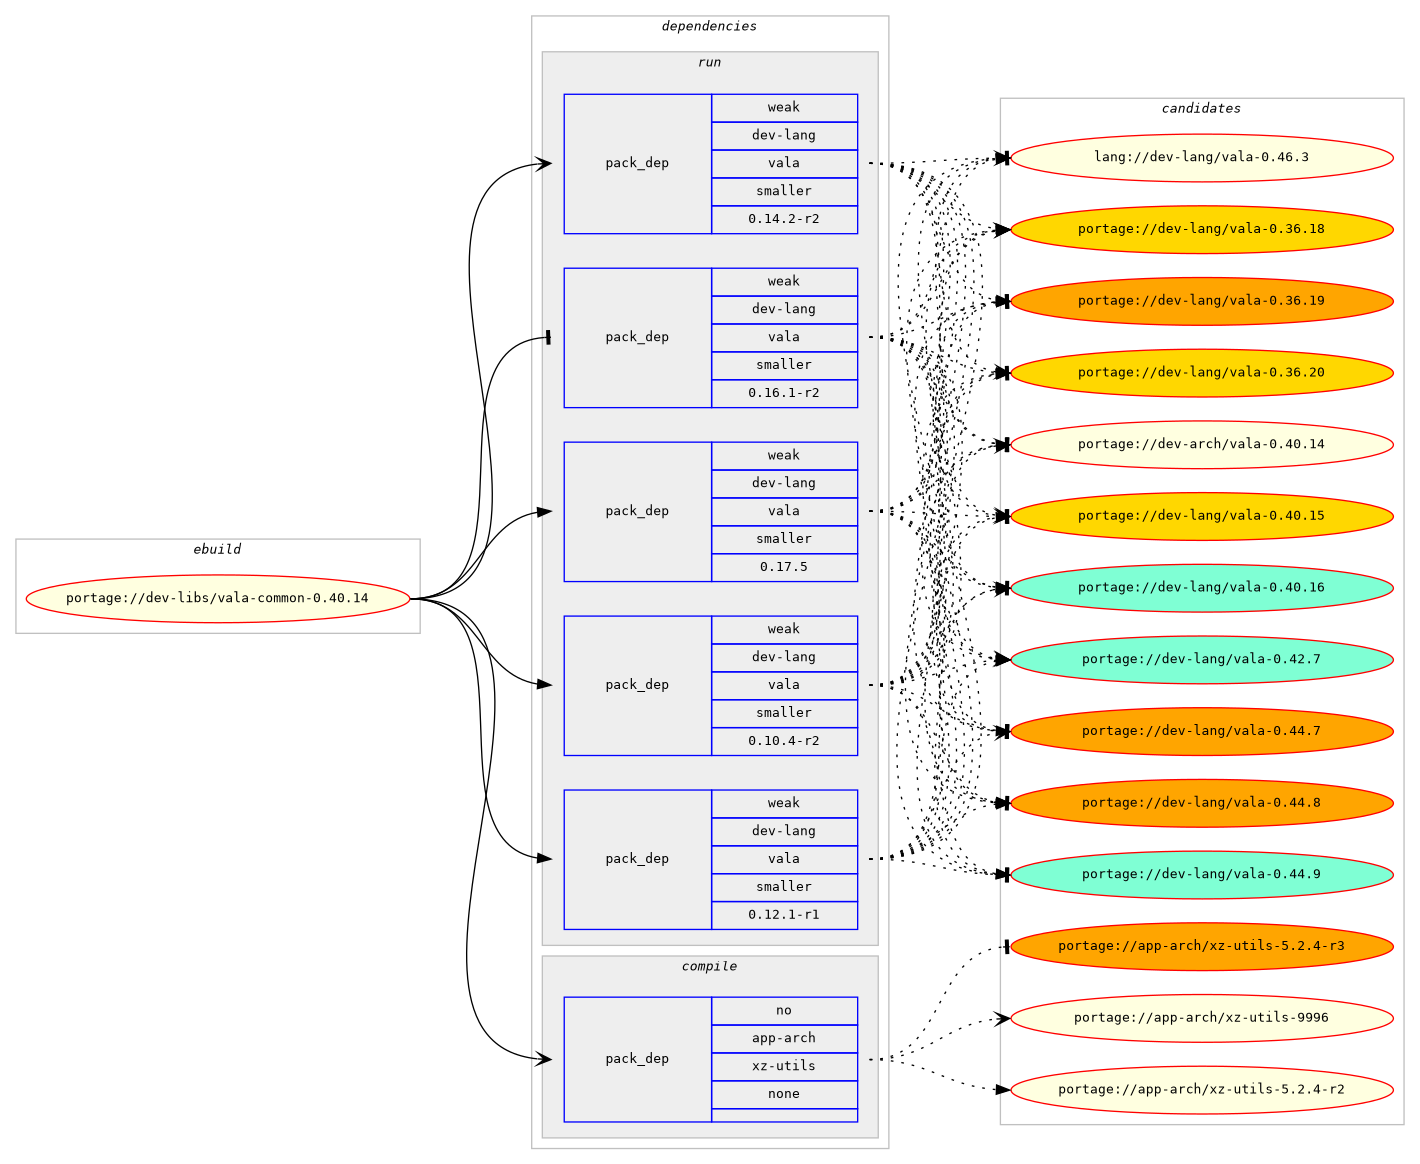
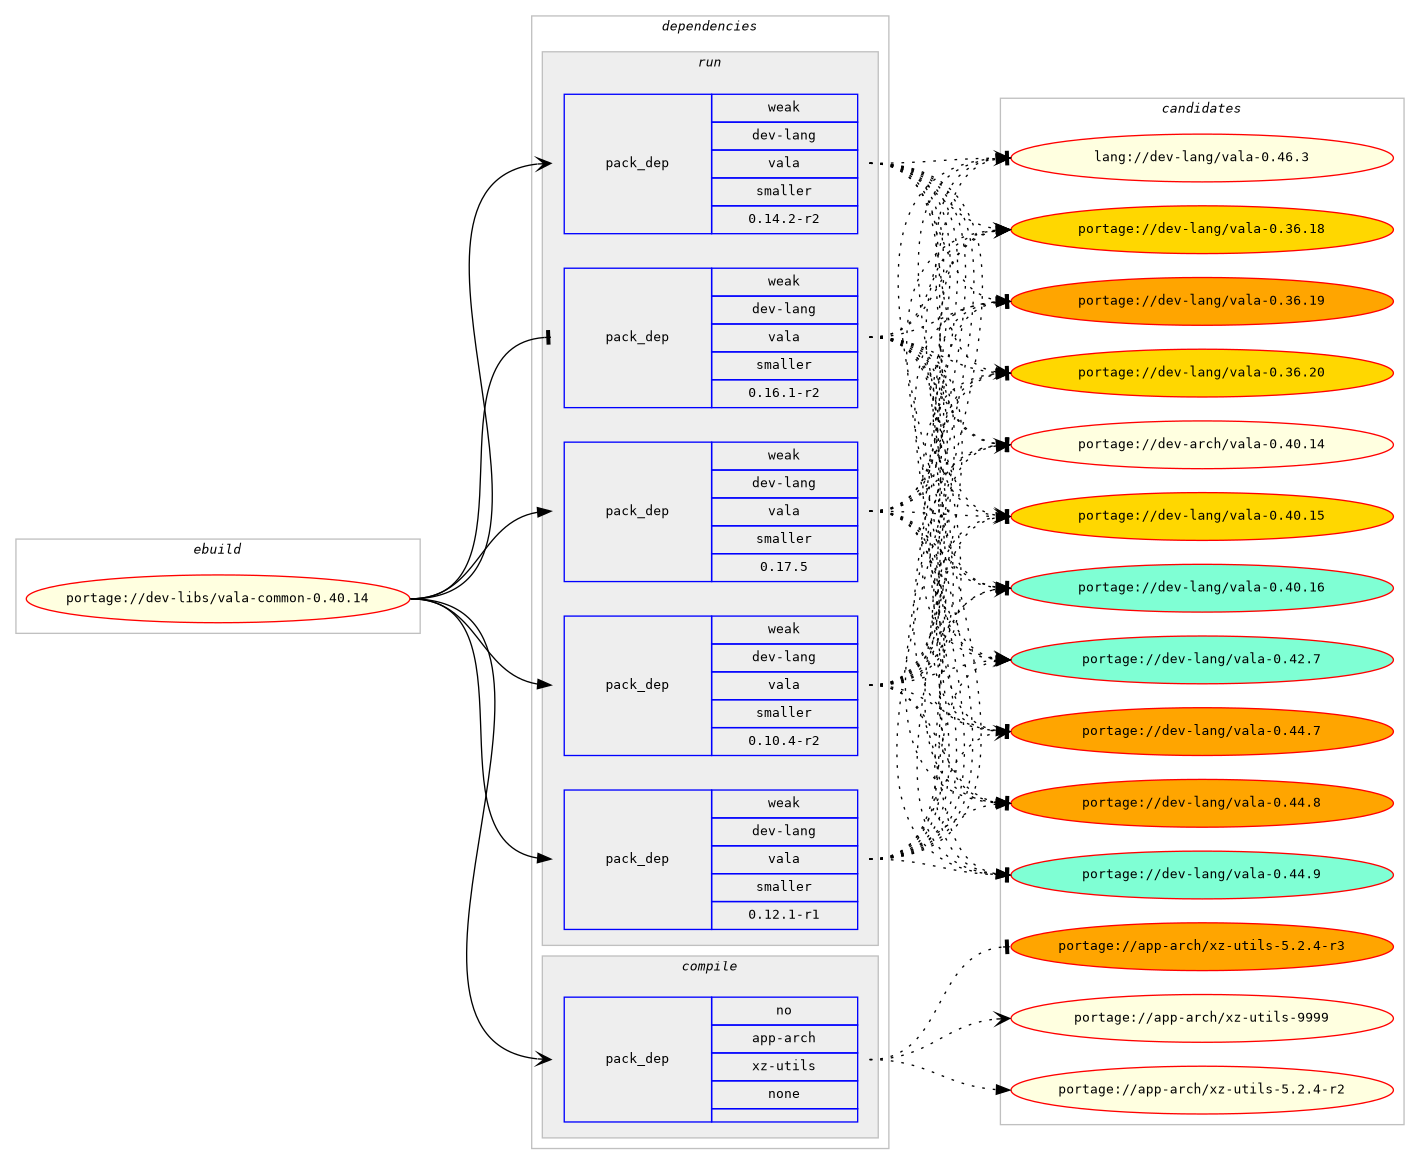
  digraph {
    compound=true
    concentrate=true
    fontname="DejaVu Sans Mono"
    fontsize=10
    newrank=true
    rankdir=LR
    ranksep=1.5
    node [color=red fontname="DejaVu Sans Mono" fontsize=10 style=filled]
    edge [arrowhead=normal fontname="DejaVu Sans Mono" headport=w style=dotted tailport=e weight=100]
    n1 [fillcolor=lightyellow label="portage://dev-libs/vala-common-0.40.14" width=4]
    n2 [color=blue label=<<TABLE BORDER="0" CELLBORDER="1" CELLSPACING="0" CELLPADDING="4" WIDTH="220"><TR><TD ROWSPAN="6" CELLPADDING="30">pack_dep</TD></TR><TR><TD WIDTH="110">no</TD></TR><TR><TD>app-arch</TD></TR><TR><TD>xz-utils</TD></TR><TR><TD>none</TD></TR><TR><TD></TD></TR></TABLE>> shape=none style=""]
    n3 [color=blue label=<<TABLE BORDER="0" CELLBORDER="1" CELLSPACING="0" CELLPADDING="4" WIDTH="220"><TR><TD ROWSPAN="6" CELLPADDING="30">pack_dep</TD></TR><TR><TD WIDTH="110">weak</TD></TR><TR><TD>dev-lang</TD></TR><TR><TD>vala</TD></TR><TR><TD>smaller</TD></TR><TR><TD>0.10.4-r2</TD></TR></TABLE>> shape=none style=""]
    n4 [color=blue label=<<TABLE BORDER="0" CELLBORDER="1" CELLSPACING="0" CELLPADDING="4" WIDTH="220"><TR><TD ROWSPAN="6" CELLPADDING="30">pack_dep</TD></TR><TR><TD WIDTH="110">weak</TD></TR><TR><TD>dev-lang</TD></TR><TR><TD>vala</TD></TR><TR><TD>smaller</TD></TR><TR><TD>0.12.1-r1</TD></TR></TABLE>> shape=none style=""]
    n5 [color=blue label=<<TABLE BORDER="0" CELLBORDER="1" CELLSPACING="0" CELLPADDING="4" WIDTH="220"><TR><TD ROWSPAN="6" CELLPADDING="30">pack_dep</TD></TR><TR><TD WIDTH="110">weak</TD></TR><TR><TD>dev-lang</TD></TR><TR><TD>vala</TD></TR><TR><TD>smaller</TD></TR><TR><TD>0.14.2-r2</TD></TR></TABLE>> shape=none style=""]
    n6 [color=blue label=<<TABLE BORDER="0" CELLBORDER="1" CELLSPACING="0" CELLPADDING="4" WIDTH="220"><TR><TD ROWSPAN="6" CELLPADDING="30">pack_dep</TD></TR><TR><TD WIDTH="110">weak</TD></TR><TR><TD>dev-lang</TD></TR><TR><TD>vala</TD></TR><TR><TD>smaller</TD></TR><TR><TD>0.16.1-r2</TD></TR></TABLE>> shape=none style=""]
    n7 [color=blue label=<<TABLE BORDER="0" CELLBORDER="1" CELLSPACING="0" CELLPADDING="4" WIDTH="220"><TR><TD ROWSPAN="6" CELLPADDING="30">pack_dep</TD></TR><TR><TD WIDTH="110">weak</TD></TR><TR><TD>dev-lang</TD></TR><TR><TD>vala</TD></TR><TR><TD>smaller</TD></TR><TR><TD>0.17.5</TD></TR></TABLE>> shape=none style=""]
    n8 [fillcolor=lightyellow label="portage://app-arch/xz-utils-5.2.4-r2" width=4]
    n9 [fillcolor=orange label="portage://app-arch/xz-utils-5.2.4-r3" width=4]
-   n10 [fillcolor=lightyellow label="portage://app-arch/xz-utils-9996" width=4]
+   n10 [fillcolor=lightyellow label="portage://app-arch/xz-utils-9999" width=4]
    n11 [fillcolor=gold label="portage://dev-lang/vala-0.36.18" width=4]
    n12 [fillcolor=orange label="portage://dev-lang/vala-0.36.19" width=4]
    n13 [fillcolor=gold label="portage://dev-lang/vala-0.36.20" width=4]
    n14 [fillcolor=lightyellow label="portage://dev-arch/vala-0.40.14" width=4]
    n15 [fillcolor=gold label="portage://dev-lang/vala-0.40.15" width=4]
    n16 [fillcolor=aquamarine label="portage://dev-lang/vala-0.40.16" width=4]
    n17 [fillcolor=aquamarine label="portage://dev-lang/vala-0.42.7" width=4]
    n18 [fillcolor=orange label="portage://dev-lang/vala-0.44.7" width=4]
    n19 [fillcolor=orange label="portage://dev-lang/vala-0.44.8" width=4]
    n20 [fillcolor=aquamarine label="portage://dev-lang/vala-0.44.9" width=4]
    n21 [fillcolor=lightyellow label="lang://dev-lang/vala-0.46.3" width=4]
    subgraph cluster_1 {
      color=gray
      label=<<i>ebuild</i>>
      rank=same
      n1
    }
    subgraph cluster_2 {
      color=gray
      label=<<i>dependencies</i>>
      subgraph cluster_3 {
        color=gray
        fillcolor="#eeeeee"
        label=<<i>run</i>>
        style=filled
        subgraph sub_4 {
          color=gray
          fillcolor="#eeeeee"
          label=<<i>run</i>>
          style=filled
          n3
        }
        subgraph sub_5 {
          color=gray
          fillcolor="#eeeeee"
          label=<<i>run</i>>
          style=filled
          n4
        }
        subgraph sub_6 {
          color=gray
          fillcolor="#eeeeee"
          label=<<i>run</i>>
          style=filled
          n5
        }
        subgraph sub_7 {
          color=gray
          fillcolor="#eeeeee"
          label=<<i>run</i>>
          style=filled
          n6
        }
        subgraph sub_8 {
          color=gray
          fillcolor="#eeeeee"
          label=<<i>run</i>>
          style=filled
          n7
        }
      }
      subgraph cluster_9 {
        color=gray
        fillcolor="#eeeeee"
        label=<<i>compile</i>>
        style=filled
        subgraph sub_10 {
          color=gray
          fillcolor="#eeeeee"
          label=<<i>compile</i>>
          style=filled
          n2
        }
      }
      subgraph cluster_11 {
        color=gray
        fillcolor="#eeeeee"
        label=<<i>compile and run</i>>
        style=filled
      }
    }
    subgraph cluster_12 {
      color=gray
      label=<<i>candidates</i>>
      rank=same
      subgraph sub_13 {
        color=black
        label=<<i>candidates</i>>
        nodesep=1
        rank=same
        n8
        n9
        n10
      }
      subgraph sub_14 {
        color=black
        label=<<i>candidates</i>>
        nodesep=1
        rank=same
        n11
        n12
        n13
        n14
        n15
        n16
        n17
        n18
        n19
        n20
        n21
      }
      subgraph sub_15 {
        color=black
        label=<<i>candidates</i>>
        nodesep=1
        rank=same
        n11
        n12
        n13
        n14
        n15
        n16
        n17
        n18
        n19
        n20
        n21
      }
      subgraph sub_16 {
        color=black
        label=<<i>candidates</i>>
        nodesep=1
        rank=same
        n11
        n12
        n13
        n14
        n15
        n16
        n17
        n18
        n19
        n20
        n21
      }
      subgraph sub_17 {
        color=black
        label=<<i>candidates</i>>
        nodesep=1
        rank=same
        n11
        n12
        n13
        n14
        n15
        n16
        n17
        n18
        n19
        n20
        n21
      }
      subgraph sub_18 {
        color=black
        label=<<i>candidates</i>>
        nodesep=1
        rank=same
        n11
        n12
        n13
        n14
        n15
        n16
        n17
        n18
        n19
        n20
        n21
      }
    }
    n1 -> n2 [arrowhead=vee style=solid weight=20]
    n1 -> n3 [style=solid weight=20]
    n1 -> n4 [style=solid weight=20]
    n1 -> n5 [arrowhead=vee style=solid weight=20]
    n1 -> n6 [arrowhead=tee style=solid weight=20]
    n1 -> n7 [style=solid weight=20]
    n2 -> n8
    n2 -> n9 [arrowhead=tee]
    n2 -> n10 [arrowhead=vee]
    n3 -> n11 [arrowhead=vee]
    n3 -> n12 [arrowhead=tee]
    n3 -> n13 [arrowhead=tee]
    n3 -> n14 [arrowhead=tee]
    n3 -> n15 [arrowhead=tee]
    n3 -> n16
    n3 -> n17
    n3 -> n18
    n3 -> n19
    n3 -> n20
    n3 -> n21
    n4 -> n11 [arrowhead=vee]
    n4 -> n12
    n4 -> n13
    n4 -> n14
    n4 -> n15
    n4 -> n16 [arrowhead=vee]
    n4 -> n17
    n4 -> n18 [arrowhead=vee]
    n4 -> n19
    n4 -> n20 [arrowhead=tee]
    n4 -> n21
    n5 -> n11
    n5 -> n12
    n5 -> n13 [arrowhead=vee]
    n5 -> n14 [arrowhead=tee]
    n5 -> n15 [arrowhead=tee]
    n5 -> n16 [arrowhead=tee]
    n5 -> n17 [arrowhead=vee]
    n5 -> n18 [arrowhead=tee]
    n5 -> n19
    n5 -> n20 [arrowhead=tee]
    n5 -> n21 [arrowhead=vee]
    n6 -> n11
    n6 -> n12
    n6 -> n13
    n6 -> n14 [arrowhead=tee]
    n6 -> n15 [arrowhead=vee]
    n6 -> n16
    n6 -> n17
    n6 -> n18 [arrowhead=tee]
    n6 -> n19
    n6 -> n20 [arrowhead=tee]
    n6 -> n21
    n7 -> n11
    n7 -> n12 [arrowhead=tee]
    n7 -> n13
    n7 -> n14 [arrowhead=vee]
    n7 -> n15 [arrowhead=vee]
    n7 -> n16
    n7 -> n17 [arrowhead=vee]
    n7 -> n18 [arrowhead=tee]
    n7 -> n19 [arrowhead=tee]
    n7 -> n20
    n7 -> n21 [arrowhead=tee]
  }
